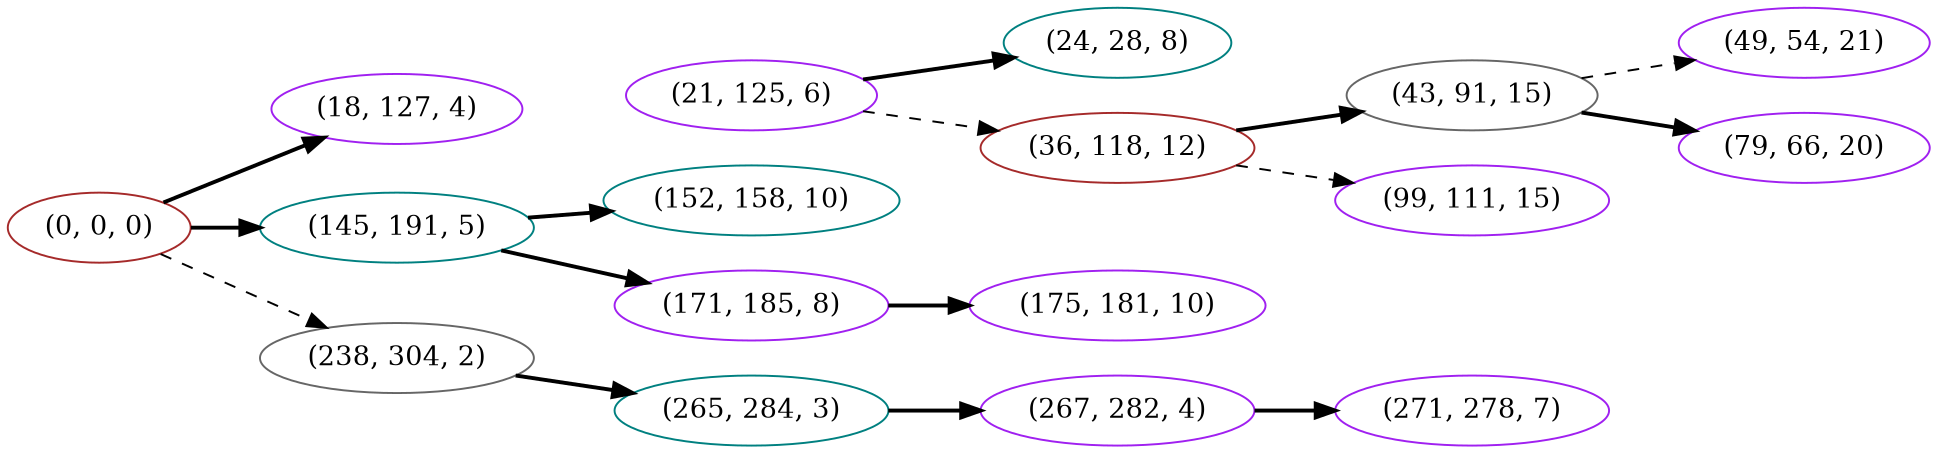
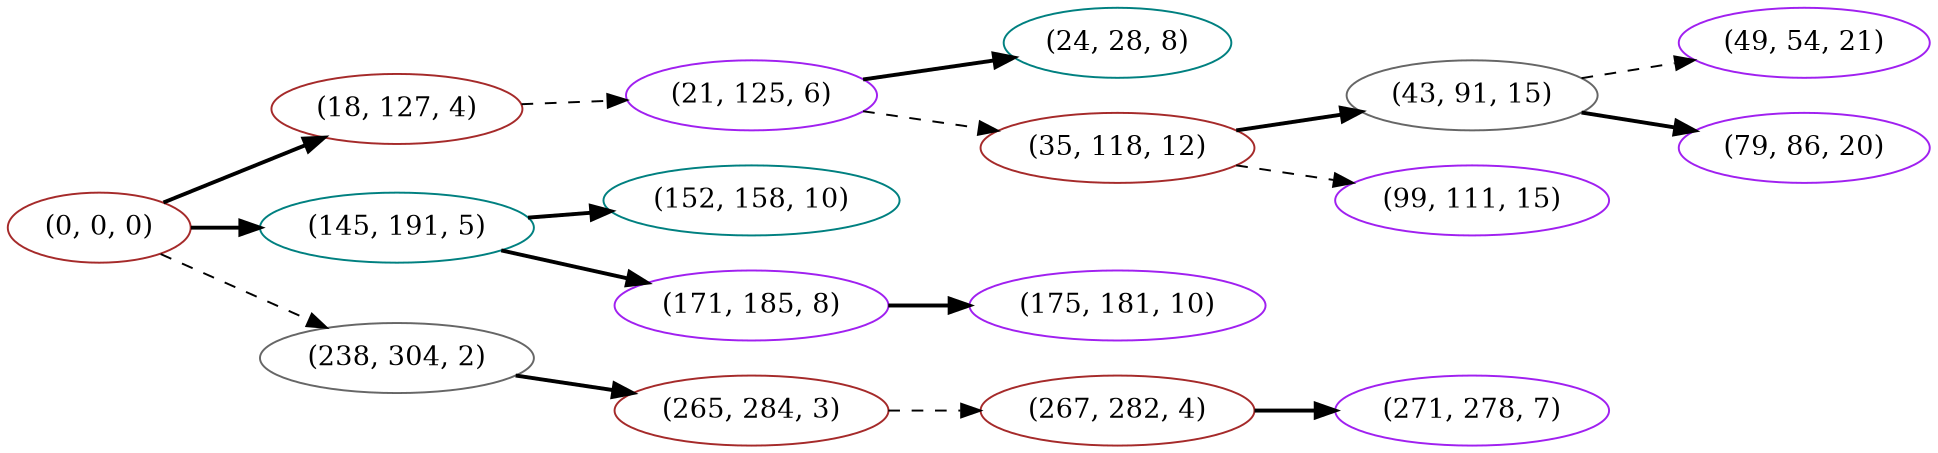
  digraph {
    rankdir=LR
    node [color=purple]
    edge [style=bold]
    "(0, 0, 0)" [color=brown]
-   "(18, 127, 4)"
+   "(18, 127, 4)" [color=brown]
    "(145, 191, 5)" [color=teal]
    "(238, 304, 2)" [color=gray40]
    "(21, 125, 6)"
    "(152, 158, 10)" [color=teal]
    "(171, 185, 8)"
-   "(265, 284, 3)" [color=teal]
+   "(265, 284, 3)" [color=brown]
    "(24, 28, 8)" [color=teal]
-   "(35, 118, 12)" [color=brown label="(36, 118, 12)"]
+   "(35, 118, 12)" [color=brown]
    "(43, 91, 15)" [color=gray40]
    "(99, 111, 15)"
    "(49, 54, 21)"
-   "(79, 86, 20)" [label="(79, 66, 20)"]
+   "(79, 86, 20)"
    "(175, 181, 10)"
-   "(267, 282, 4)"
+   "(267, 282, 4)" [color=brown]
    "(271, 278, 7)"
    "(0, 0, 0)" -> "(18, 127, 4)"
    "(0, 0, 0)" -> "(145, 191, 5)"
    "(0, 0, 0)" -> "(238, 304, 2)" [style=dashed]
+   "(18, 127, 4)" -> "(21, 125, 6)" [style=dashed]
    "(145, 191, 5)" -> "(152, 158, 10)"
    "(145, 191, 5)" -> "(171, 185, 8)"
    "(238, 304, 2)" -> "(265, 284, 3)"
    "(21, 125, 6)" -> "(24, 28, 8)"
    "(21, 125, 6)" -> "(35, 118, 12)" [style=dashed]
    "(171, 185, 8)" -> "(175, 181, 10)"
-   "(265, 284, 3)" -> "(267, 282, 4)"
+   "(265, 284, 3)" -> "(267, 282, 4)" [style=dashed]
    "(35, 118, 12)" -> "(43, 91, 15)"
    "(35, 118, 12)" -> "(99, 111, 15)" [style=dashed]
    "(43, 91, 15)" -> "(49, 54, 21)" [style=dashed]
    "(43, 91, 15)" -> "(79, 86, 20)"
    "(267, 282, 4)" -> "(271, 278, 7)"
  }
